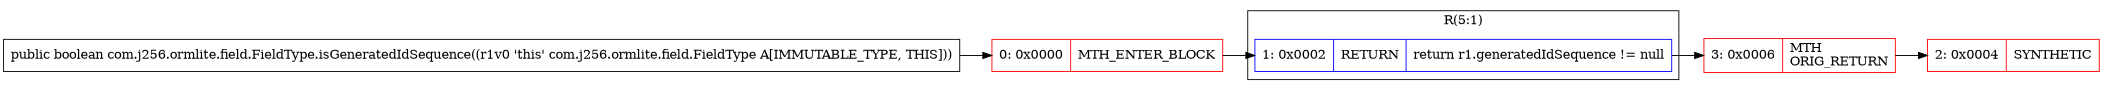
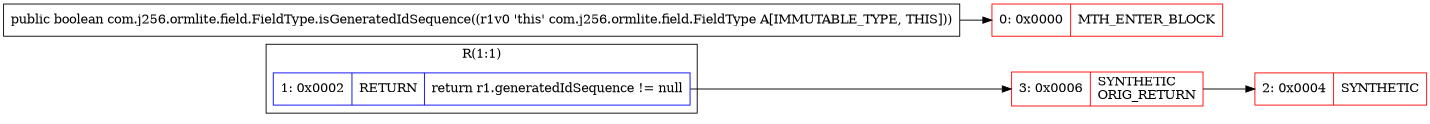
  digraph {
    rankdir=LR
    node [color=red shape=record]
    n1 [color=blue label="{1\:\ 0x0002|RETURN\l|return r1.generatedIdSequence != null\l}"]
-   n2 [label="{3\:\ 0x0006|MTH\lORIG_RETURN\l}"]
+   n2 [label="{3\:\ 0x0006|SYNTHETIC\lORIG_RETURN\l}"]
    n3 [label="{2\:\ 0x0004|SYNTHETIC\l}"]
    n4 [label="{0\:\ 0x0000|MTH_ENTER_BLOCK\l}"]
    n5 [label="{public boolean com.j256.ormlite.field.FieldType.isGeneratedIdSequence((r1v0 'this' com.j256.ormlite.field.FieldType A[IMMUTABLE_TYPE, THIS])) }" color=""]
    subgraph cluster_1 {
-     label="R(5:1)"
+     label="R(1:1)"
      n1
    }
    n1 -> n2
    n2 -> n3
-   n4 -> n1
    n5 -> n4
  }
